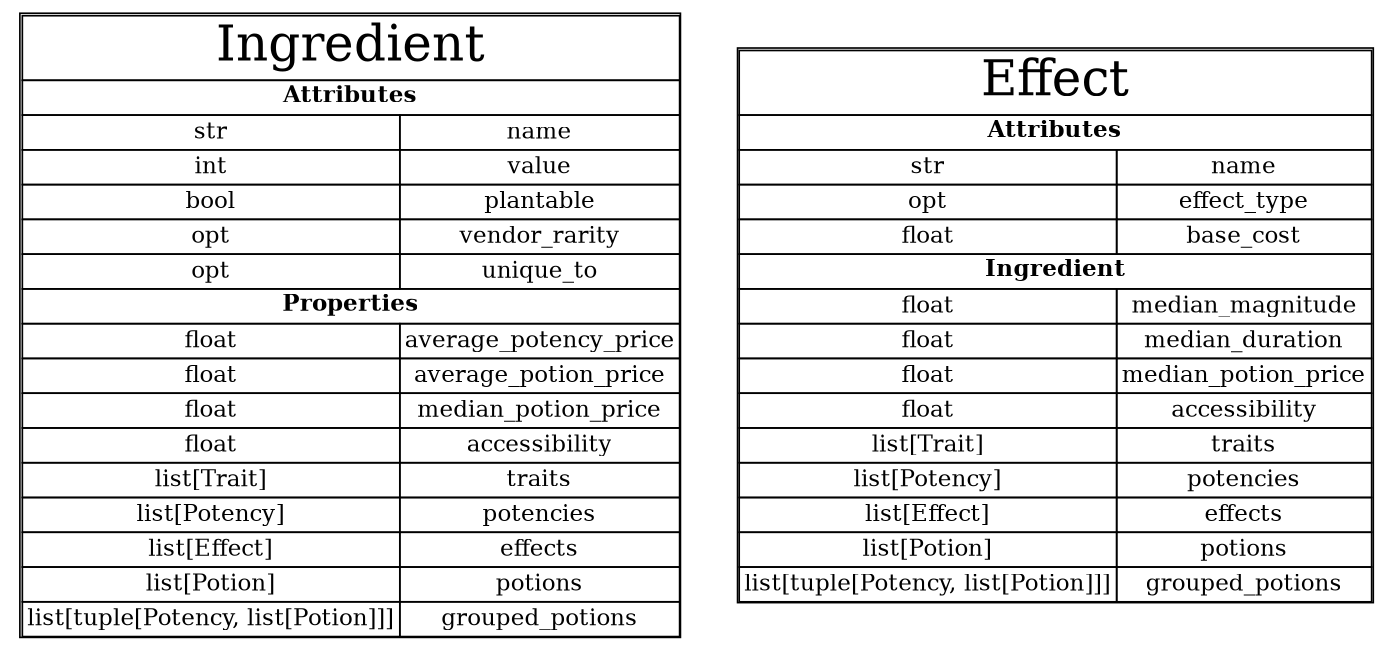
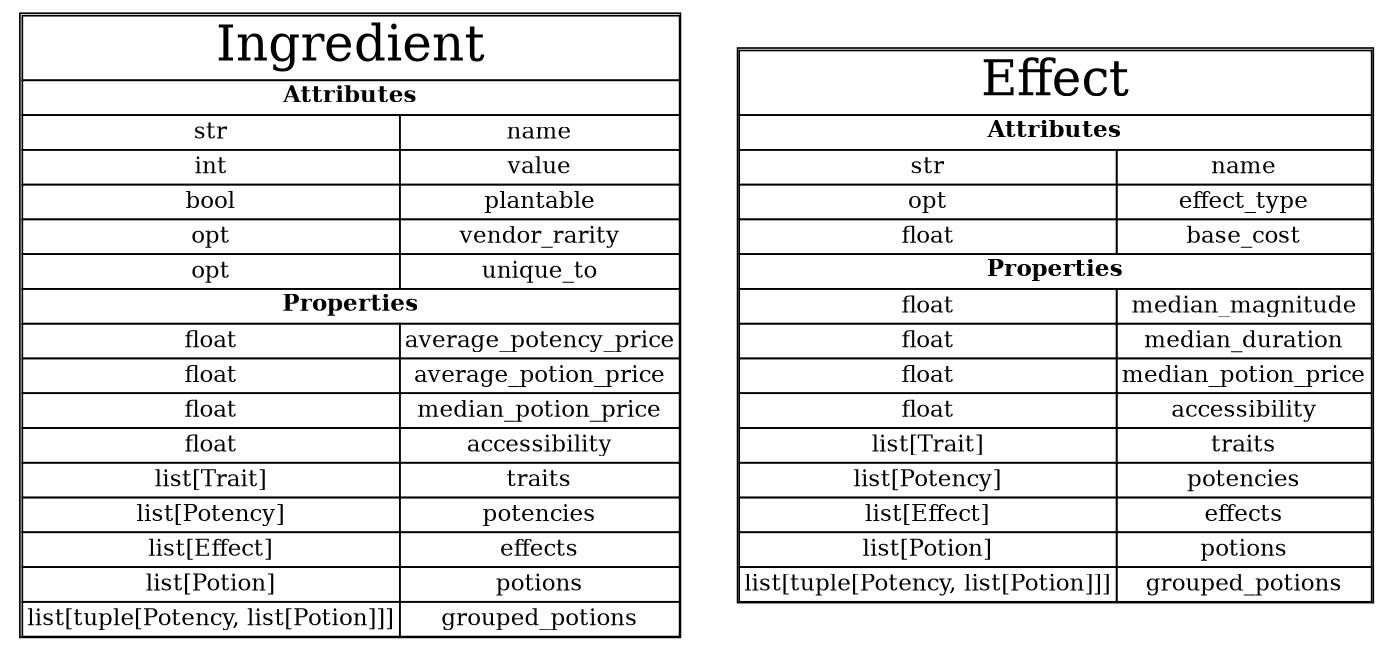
  strict digraph {
    node [shape=none]
    n1 [label=<     <table cellpadding="2" cellborder="1" cellspacing="0">     <tr><td colspan="2"><font point-size="30">Ingredient</font></td></tr>         <tr>             <td colspan="2"><b>Attributes</b></td>         </tr>         <tr>             <td>str</td>             <td>name</td>         </tr>         <tr>             <td>int</td>             <td>value</td>         </tr>         <tr>             <td>bool</td>             <td>plantable</td>         </tr>         <tr>             <td>opt</td>             <td>vendor_rarity</td>         </tr>         <tr>             <td>opt</td>             <td>unique_to</td>         </tr>         <tr>             <td colspan="2"><b>Properties</b></td>         </tr>         <tr>             <td>float</td>             <td>average_potency_price</td>         </tr>         <tr>             <td>float</td>             <td>average_potion_price</td>         </tr>         <tr>             <td>float</td>             <td>median_potion_price</td>         </tr>         <tr>             <td>float</td>             <td>accessibility</td>         </tr>         <tr>             <td>list[Trait]</td>             <td>traits</td>         </tr>         <tr>             <td>list[Potency]</td>             <td>potencies</td>         </tr>         <tr>             <td>list[Effect]</td>             <td>effects</td>         </tr>         <tr>             <td>list[Potion]</td>             <td>potions</td>         </tr>         <tr>             <td>list[tuple[Potency, list[Potion]]]</td>             <td>grouped_potions</td>         </tr>     </table>     >]
-   n2 [label=<     <table cellpadding="2" cellborder="1" cellspacing="0">     <tr><td colspan="2"><font point-size="30">Effect</font></td></tr>         <tr>             <td colspan="2"><b>Attributes</b></td>         </tr>         <tr>             <td>str</td>             <td>name</td>         </tr>         <tr>             <td>opt</td>             <td>effect_type</td>         </tr>         <tr>             <td>float</td>             <td>base_cost</td>         </tr>         <tr>             <td colspan="2"><b>Ingredient</b></td>         </tr>         <tr>             <td>float</td>             <td>median_magnitude</td>                      </tr>         <tr>             <td>float</td>             <td>median_duration</td>                      </tr>         <tr>             <td>float</td>             <td>median_potion_price</td>                      </tr>         <tr>             <td>float</td>             <td>accessibility</td>                      </tr>         <tr>             <td>list[Trait]</td>             <td>traits</td>                      </tr>         <tr>             <td>list[Potency]</td>             <td>potencies</td>                      </tr>         <tr>             <td>list[Effect]</td>             <td>effects</td>                      </tr>         <tr>             <td>list[Potion]</td>             <td>potions</td>                      </tr>         <tr>             <td>list[tuple[Potency, list[Potion]]]</td>             <td>grouped_potions</td>                      </tr>     </table>     >]
+   n2 [label=<     <table cellpadding="2" cellborder="1" cellspacing="0">     <tr><td colspan="2"><font point-size="30">Effect</font></td></tr>         <tr>             <td colspan="2"><b>Attributes</b></td>         </tr>         <tr>             <td>str</td>             <td>name</td>         </tr>         <tr>             <td>opt</td>             <td>effect_type</td>         </tr>         <tr>             <td>float</td>             <td>base_cost</td>         </tr>         <tr>             <td colspan="2"><b>Properties</b></td>         </tr>         <tr>             <td>float</td>             <td>median_magnitude</td>                      </tr>         <tr>             <td>float</td>             <td>median_duration</td>                      </tr>         <tr>             <td>float</td>             <td>median_potion_price</td>                      </tr>         <tr>             <td>float</td>             <td>accessibility</td>                      </tr>         <tr>             <td>list[Trait]</td>             <td>traits</td>                      </tr>         <tr>             <td>list[Potency]</td>             <td>potencies</td>                      </tr>         <tr>             <td>list[Effect]</td>             <td>effects</td>                      </tr>         <tr>             <td>list[Potion]</td>             <td>potions</td>                      </tr>         <tr>             <td>list[tuple[Potency, list[Potion]]]</td>             <td>grouped_potions</td>                      </tr>     </table>     >]
  }
